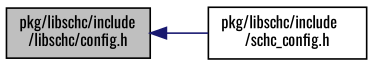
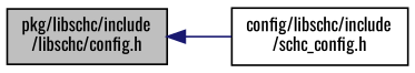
  digraph {
    rankdir=LR
    fontname=Oswald
    node [color=black fontname=Oswald fontsize=10 shape=record style=filled]
    n1 [fillcolor=grey75 fontcolor=black height=0.2 label="pkg/libschc/include\l/libschc/config.h" width=0.4]
-   n2 [fillcolor=white height=0.2 label="pkg/libschc/include\l/schc_config.h" width=0.4]
+   n2 [fillcolor=white height=0.2 label="config/libschc/include\l/schc_config.h" width=0.4]
    n1 -> n2 [color=midnightblue dir=back fontname=Oswald fontsize=10 labelfontname=Helvetica labelfontsize=10 style=solid]
  }
